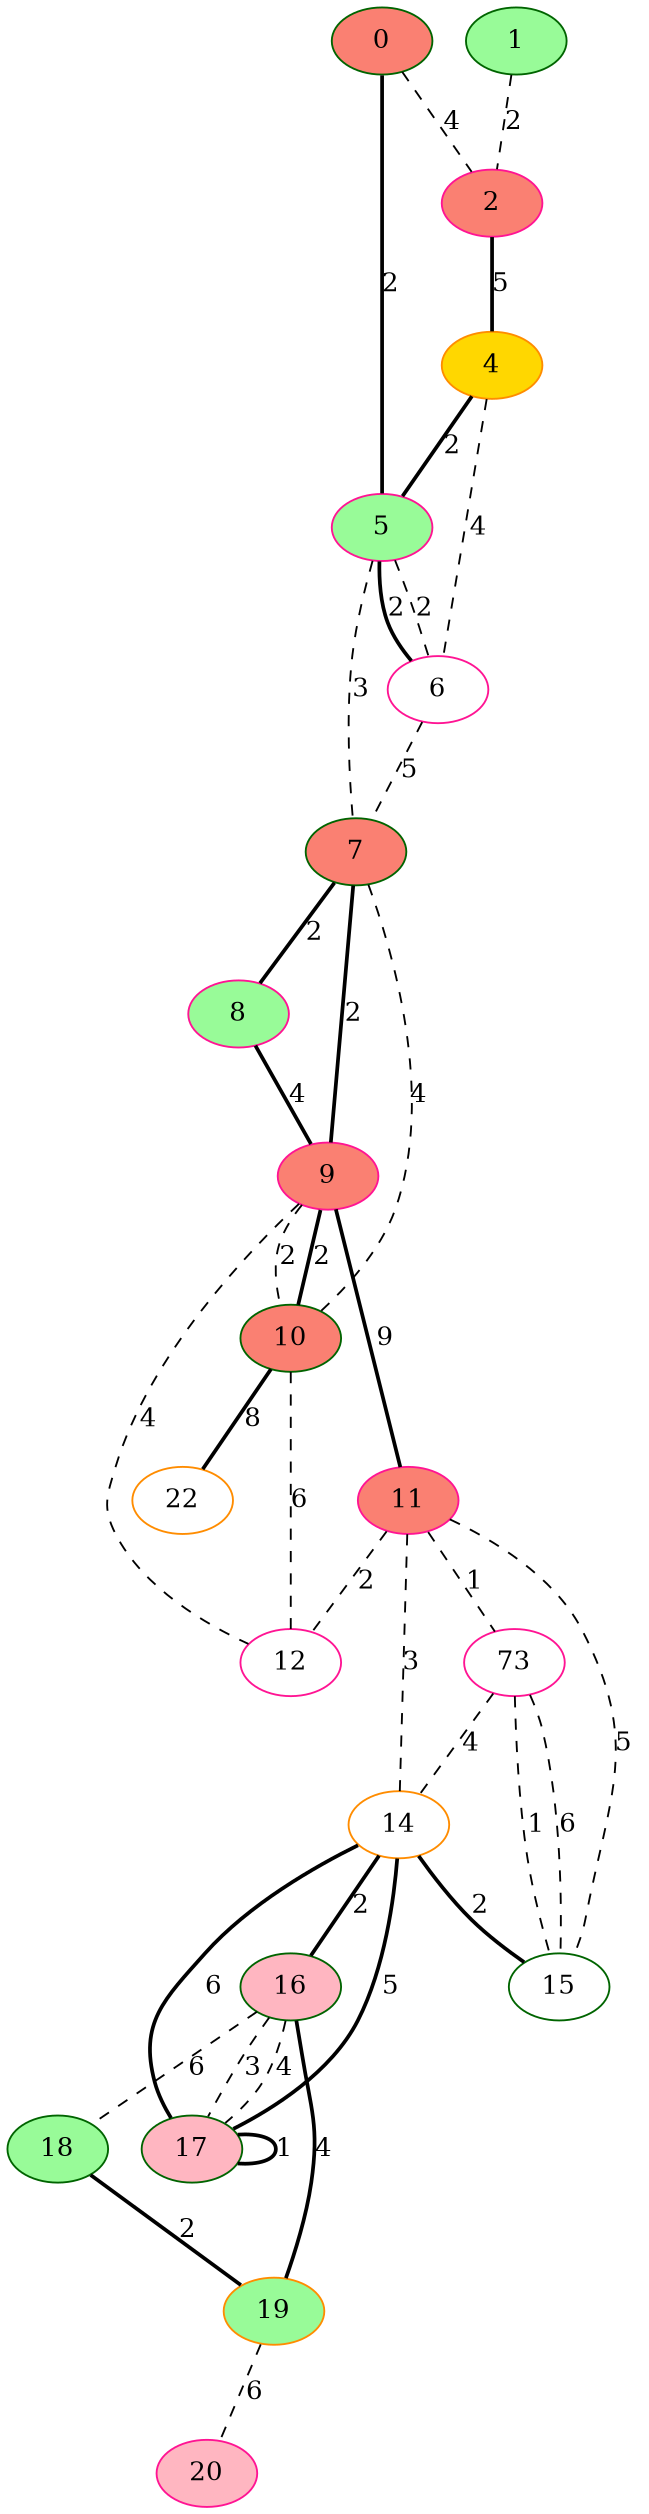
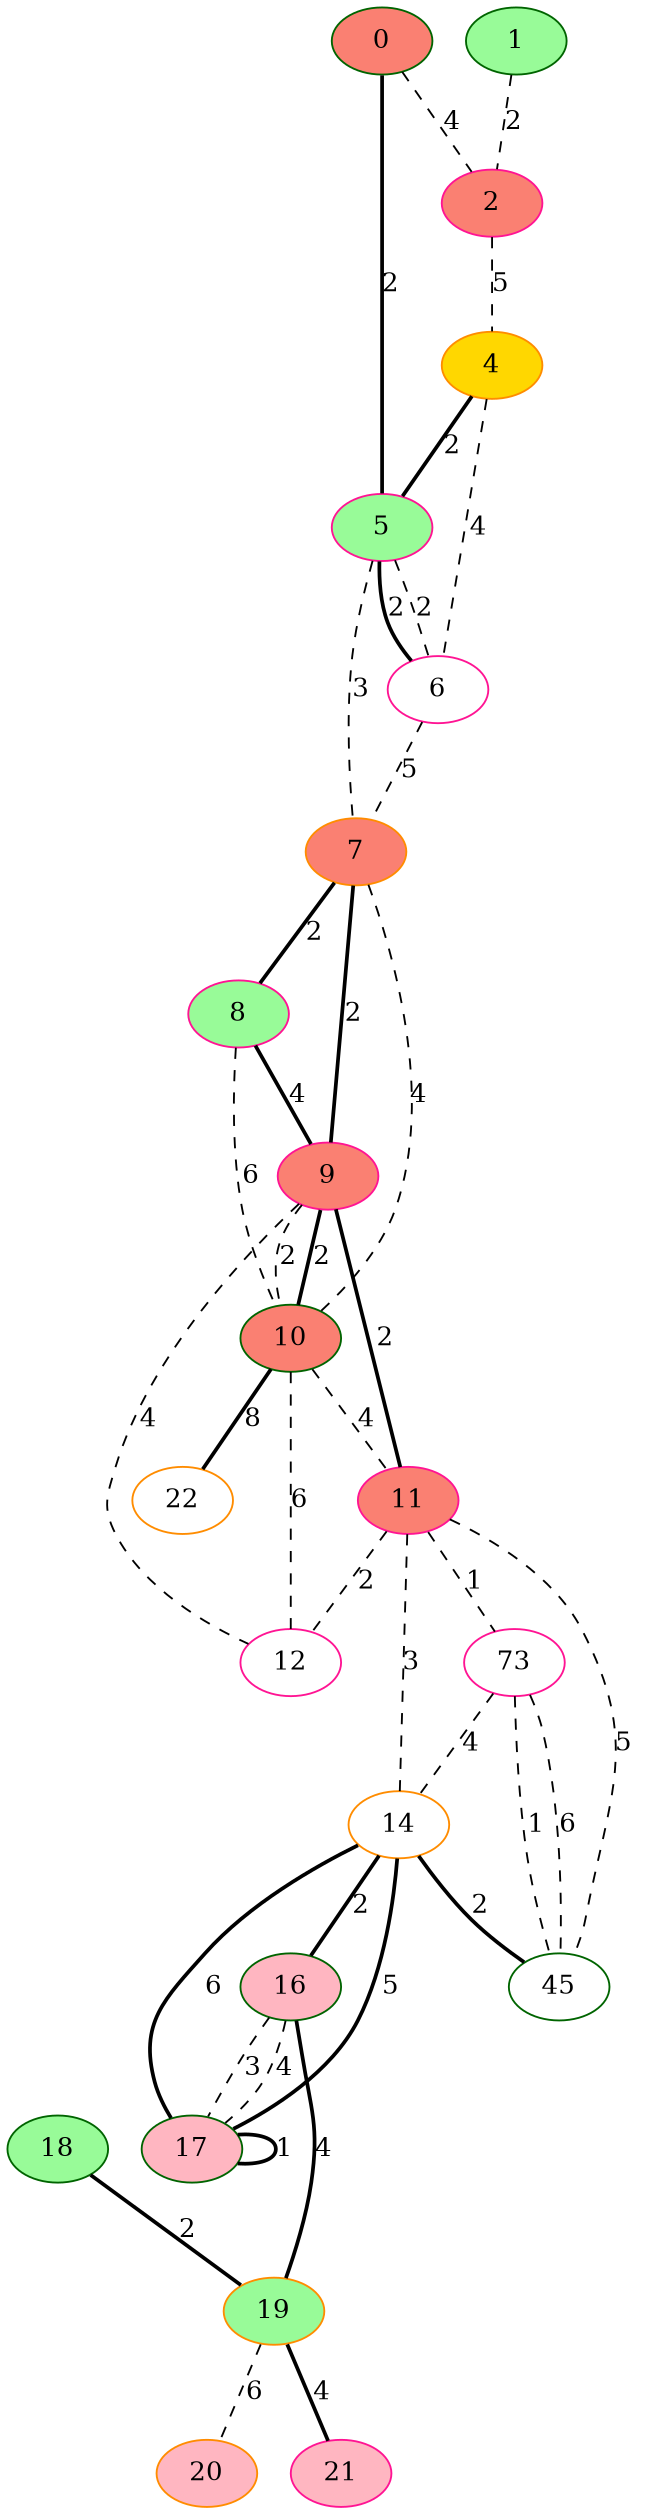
  graph {
    node [color=deeppink fillcolor=salmon style=filled weight=1]
    edge [style=dashed]
    0 [color=darkgreen]
    2
    5 [fillcolor=palegreen]
    1 [color=darkgreen fillcolor=palegreen]
    4 [color=darkorange fillcolor=gold]
    6 [fillcolor=white]
-   7 [color=darkgreen]
+   7 [color=darkorange]
    8 [fillcolor=palegreen]
    9
    10 [color=darkgreen]
    11
    12 [fillcolor=white]
    22 [color=darkorange fillcolor=white weight=4]
    n14 [fillcolor=white label=73]
    14 [color=darkorange fillcolor=white]
-   15 [color=darkgreen fillcolor=white]
+   15 [color=darkgreen fillcolor=white label=45]
    16 [color=darkgreen fillcolor=lightpink]
    17 [color=darkgreen fillcolor=lightpink weight=2]
    18 [color=darkgreen fillcolor=palegreen]
    19 [color=darkorange fillcolor=palegreen]
-   20 [fillcolor=lightpink]
+   20 [color=darkorange fillcolor=lightpink]
+   21 [fillcolor=lightpink]
    0 -- 2 [label=4]
    0 -- 5 [label=2 style=bold]
-   2 -- 4 [label=5 style=bold]
+   2 -- 4 [label=5]
    5 -- 6 [label=2]
    5 -- 6 [label=2 style=bold]
    5 -- 7 [label=3]
    1 -- 2 [label=2]
    4 -- 5 [label=2 style=bold]
    4 -- 6 [label=4]
    6 -- 7 [label=5]
    7 -- 8 [label=2 style=bold]
    7 -- 9 [label=2 style=bold]
    7 -- 10 [label=4]
    8 -- 9 [label=4 style=bold]
+   8 -- 10 [label=6]
    9 -- 10 [label=2]
    9 -- 10 [label=2 style=bold]
-   9 -- 11 [label=9 style=bold]
+   9 -- 11 [label=2 style=bold]
    9 -- 12 [label=4]
+   10 -- 11 [label=4]
    10 -- 12 [label=6]
    10 -- 22 [label=8 style=bold]
    11 -- 12 [label=2]
    11 -- n14 [label=1]
    11 -- 14 [label=3]
    11 -- 15 [label=5]
    n14 -- 14 [label=4]
    n14 -- 15 [label=6]
    n14 -- 15 [label=1]
    14 -- 15 [label=2 style=bold]
    14 -- 16 [label=2 style=bold]
    14 -- 17 [label=5 style=bold]
    14 -- 17 [label=6 style=bold]
    16 -- 17 [label=3]
    16 -- 17 [label=4]
-   16 -- 18 [label=6]
    16 -- 19 [label=4 style=bold]
    17 -- 17 [label=1 style=bold]
    18 -- 19 [label=2 style=bold]
    19 -- 20 [label=6]
+   19 -- 21 [label=4 style=bold]
  }
